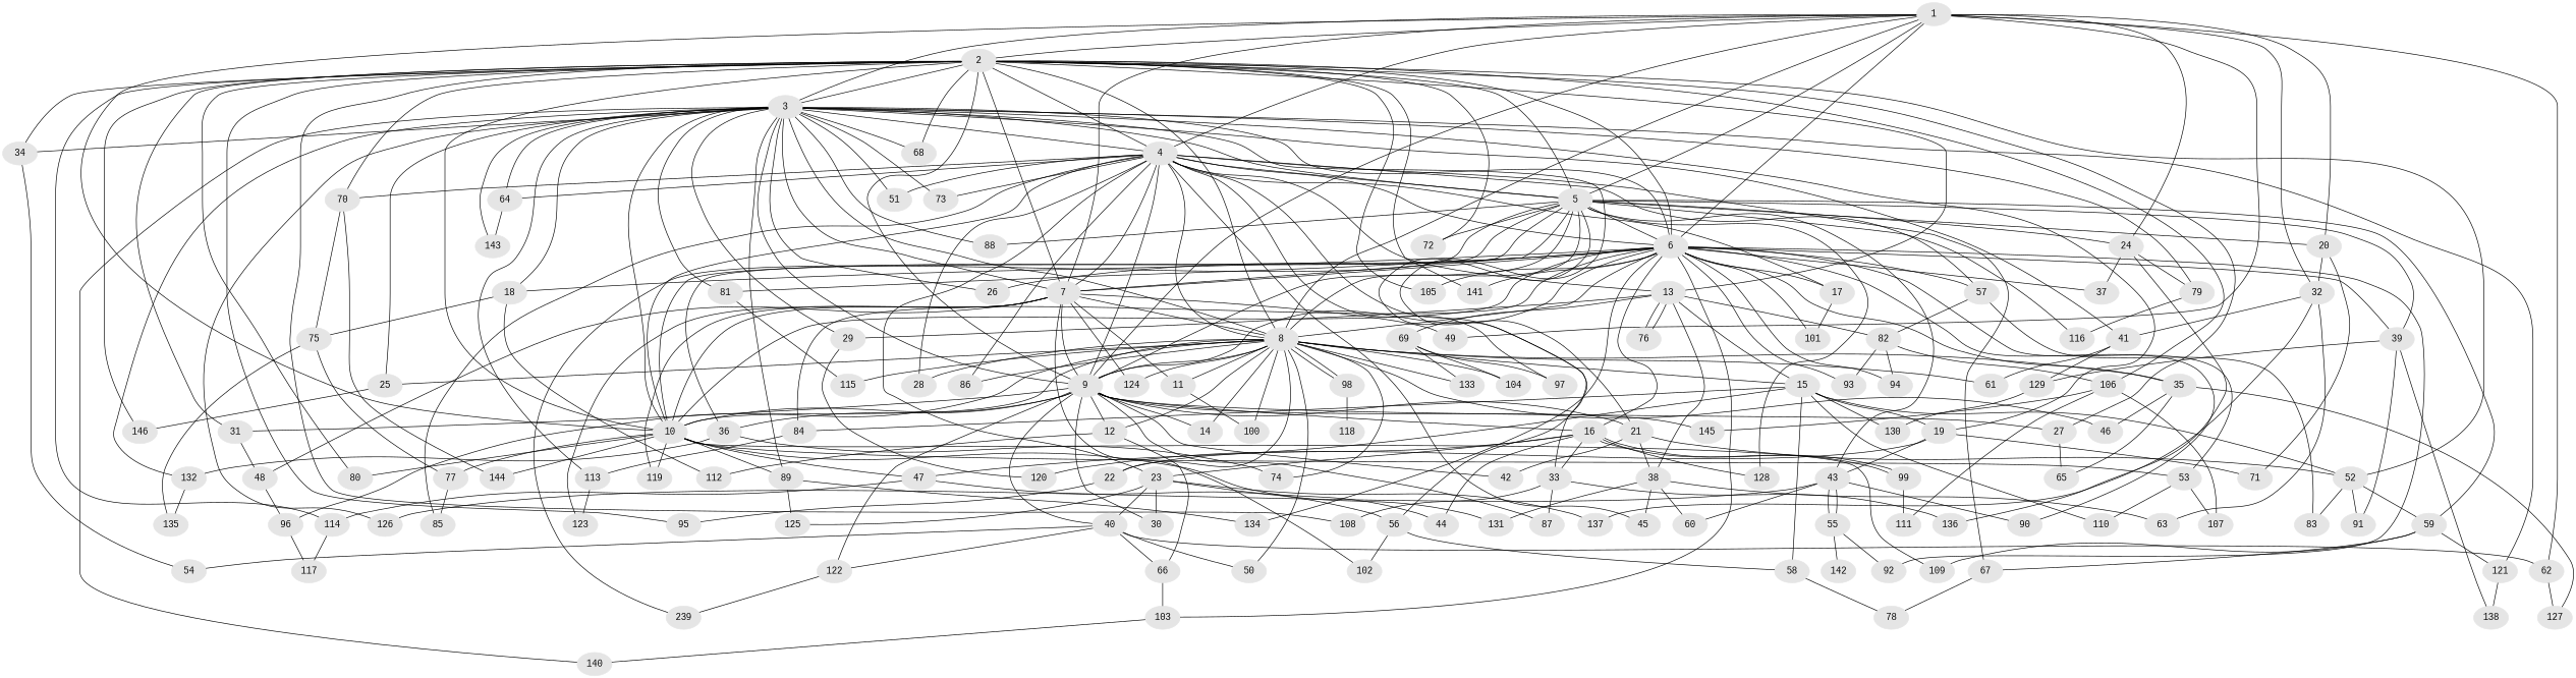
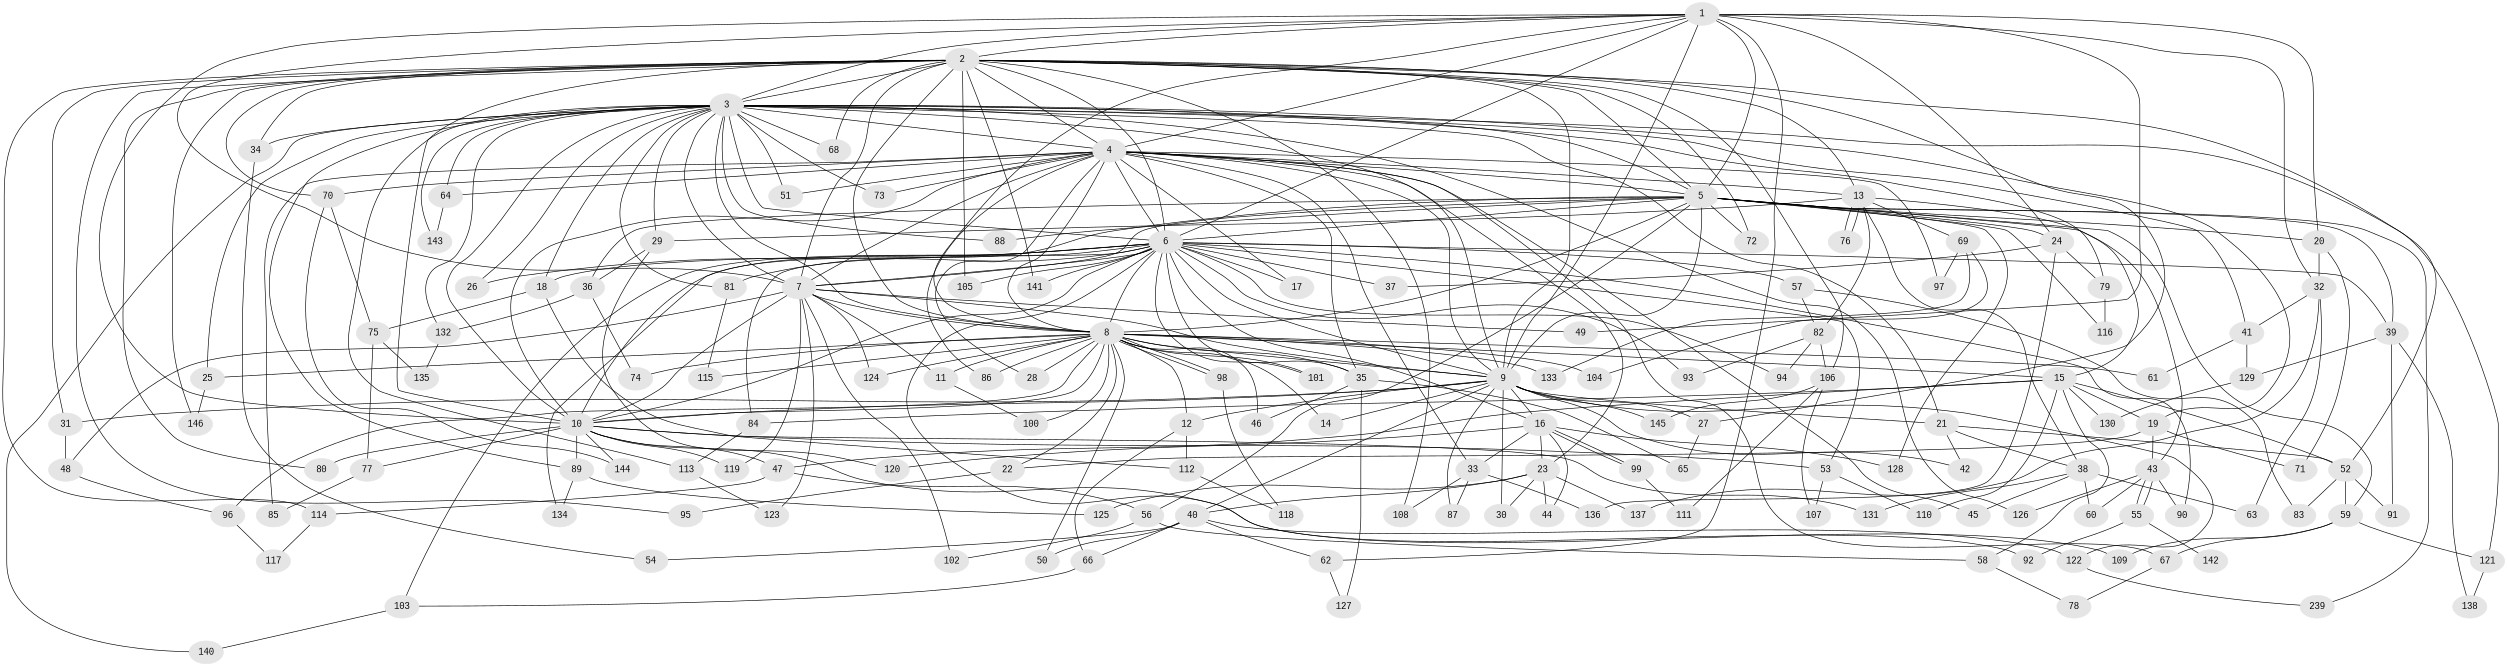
  graph {
    fontname="Liberation Mono"
    node [color=gray90 fontname="Liberation Mono" style=filled]
    edge [fontname="Liberation Mono"]
    1
    2
    3
    4
    5
    6
    7
    8
    9
    10
    20
    24
    32
    49
    62
    13
    27
    31
    34
    52
    68
    70
    72
    80
    95
    105
    106
    108
    114
    141
    146
    18
    19
    21
    25
    26
    29
    41
    51
    64
    73
    79
    81
    88
    89
    113
    121
    126
    132
    140
    143
    17
    23
    28
    33
    45
    57
    67
    85
    86
    97
    36
    39
    43
    56
    59
    116
    128
    n69 [label=239]
    16
    35
    37
    53
    84
    90
    92
    93
    94
    101
    103
    134
    11
    48
    102
    119
    123
    124
    12
    14
    15
    22
    46
    50
    61
    74
    96
    98
    100
    104
    115
    133
    30
    40
    42
    87
    122
    145
    47
    77
    109
    131
    144
    71
    136
    137
    63
    127
    38
    69
    76
    82
    65
    54
    91
    83
    75
    107
    111
    117
    112
    120
    129
    125
    138
    135
    44
    78
    60
    55
    58
    99
    110
    66
    130
    118
    142
    1 -- 2
    1 -- 3
    1 -- 4
    1 -- 5
    1 -- 6
    1 -- 7
    1 -- 8
    1 -- 9
    1 -- 10
    1 -- 20
    1 -- 24
    1 -- 32
    1 -- 49
    1 -- 62
    2 -- 3
    2 -- 4
    2 -- 5
    2 -- 6
    2 -- 7
    2 -- 8
    2 -- 9
    2 -- 10
    2 -- 13
    2 -- 27
    2 -- 31
    2 -- 34
    2 -- 52
    2 -- 68
    2 -- 70
    2 -- 72
    2 -- 80
    2 -- 95
    2 -- 105
    2 -- 106
    2 -- 108
    2 -- 114
    2 -- 141
    2 -- 146
    3 -- 4
    3 -- 5
    3 -- 6
    3 -- 7
    3 -- 8
    3 -- 9
    3 -- 10
    3 -- 34
    3 -- 68
    3 -- 18
    3 -- 19
    3 -- 21
    3 -- 25
    3 -- 26
    3 -- 29
    3 -- 41
    3 -- 51
    3 -- 64
    3 -- 73
    3 -- 79
    3 -- 81
    3 -- 88
    3 -- 89
    3 -- 113
    3 -- 121
    3 -- 126
    3 -- 132
    3 -- 140
    3 -- 143
    4 -- 5
    4 -- 6
    4 -- 7
    4 -- 8
    4 -- 9
    4 -- 10
    4 -- 13
    4 -- 70
    4 -- 51
    4 -- 64
    4 -- 73
    4 -- 17
    4 -- 23
    4 -- 28
    4 -- 33
    4 -- 45
-   4 -- 57
+   4 -- 35
    4 -- 67
    4 -- 85
    4 -- 86
    4 -- 97
    5 -- 6
    5 -- 7
    5 -- 8
    5 -- 9
    5 -- 10
    5 -- 20
    5 -- 24
    5 -- 72
    5 -- 88
    5 -- 36
    5 -- 39
    5 -- 43
    5 -- 56
    5 -- 59
    5 -- 116
    5 -- 128
    5 -- n69
    6 -- 7
    6 -- 8
    6 -- 9
    6 -- 10
    6 -- 105
    6 -- 141
    6 -- 18
    6 -- 26
    6 -- 81
    6 -- 17
    6 -- 57
    6 -- 39
    6 -- 16
    6 -- 35
    6 -- 37
    6 -- 53
    6 -- 84
    6 -- 90
    6 -- 92
    6 -- 93
    6 -- 94
    6 -- 101
    6 -- 103
    6 -- 134
    7 -- 8
    7 -- 9
    7 -- 10
    7 -- 49
    7 -- 11
    7 -- 48
    7 -- 102
    7 -- 119
    7 -- 123
    7 -- 124
    8 -- 9
    8 -- 10
    8 -- 25
    8 -- 28
    8 -- 86
    8 -- 35
-   17 -- 101
+   8 -- 101
    8 -- 11
    8 -- 124
    8 -- 12
    8 -- 14
    8 -- 15
    8 -- 22
    8 -- 46
    8 -- 50
    8 -- 61
    8 -- 74
    8 -- 96
    8 -- 98
    8 -- 98
    8 -- 100
    8 -- 104
    8 -- 115
    8 -- 133
    9 -- 10
    9 -- 27
    9 -- 31
    9 -- 21
-   9 -- 36
+   29 -- 36
    9 -- 16
    9 -- 12
    9 -- 14
    9 -- 30
    9 -- 40
    9 -- 42
    9 -- 87
    9 -- 122
    9 -- 145
    10 -- 80
    10 -- 89
    10 -- 53
    10 -- 119
    10 -- 47
    10 -- 77
    10 -- 109
    10 -- 131
    10 -- 144
    20 -- 32
    20 -- 71
    24 -- 79
    24 -- 37
    24 -- 136
    32 -- 41
    32 -- 137
    32 -- 63
    62 -- 127
    13 -- 29
    13 -- 15
    13 -- 38
    13 -- 69
    13 -- 76
    13 -- 76
    13 -- 82
    27 -- 65
    31 -- 48
    34 -- 54
    52 -- 59
    52 -- 91
    52 -- 83
    70 -- 144
    70 -- 75
    106 -- 145
    106 -- 107
    106 -- 111
    114 -- 117
    18 -- 75
    18 -- 112
    19 -- 43
    19 -- 22
    19 -- 71
    21 -- 52
    21 -- 42
    21 -- 38
    25 -- 146
    29 -- 120
    41 -- 61
    41 -- 129
    64 -- 143
    79 -- 116
    81 -- 115
    89 -- 134
    89 -- 125
    113 -- 123
    121 -- 138
    132 -- 135
    23 -- 30
    23 -- 40
    23 -- 137
    23 -- 125
    23 -- 44
    33 -- 108
    33 -- 87
    33 -- 136
    57 -- 82
    57 -- 83
    67 -- 78
    36 -- 132
    36 -- 74
    39 -- 91
    39 -- 129
    39 -- 138
    43 -- 126
    43 -- 90
    43 -- 60
    43 -- 55
    43 -- 55
    56 -- 102
    56 -- 58
    59 -- 121
    59 -- 67
    59 -- 109
    16 -- 23
    16 -- 33
    16 -- 128
    16 -- 120
    16 -- 44
    16 -- 99
    16 -- 99
    35 -- 46
    35 -- 127
    35 -- 65
    53 -- 107
    53 -- 110
    84 -- 113
    103 -- 140
    11 -- 100
    48 -- 96
    12 -- 112
    12 -- 66
    15 -- 52
    15 -- 19
    15 -- 84
    15 -- 47
    15 -- 58
    15 -- 110
    15 -- 130
    22 -- 95
    96 -- 117
    98 -- 118
    40 -- 62
    40 -- 50
    40 -- 122
    40 -- 54
    40 -- 66
    122 -- n69
    47 -- 114
    47 -- 56
    77 -- 85
    38 -- 45
    38 -- 131
    38 -- 63
    38 -- 60
    69 -- 97
    69 -- 104
    69 -- 133
    82 -- 106
    82 -- 93
    82 -- 94
    75 -- 77
    75 -- 135
+   112 -- 118
    129 -- 130
    55 -- 92
    55 -- 142
    58 -- 78
    99 -- 111
    66 -- 103
  }
